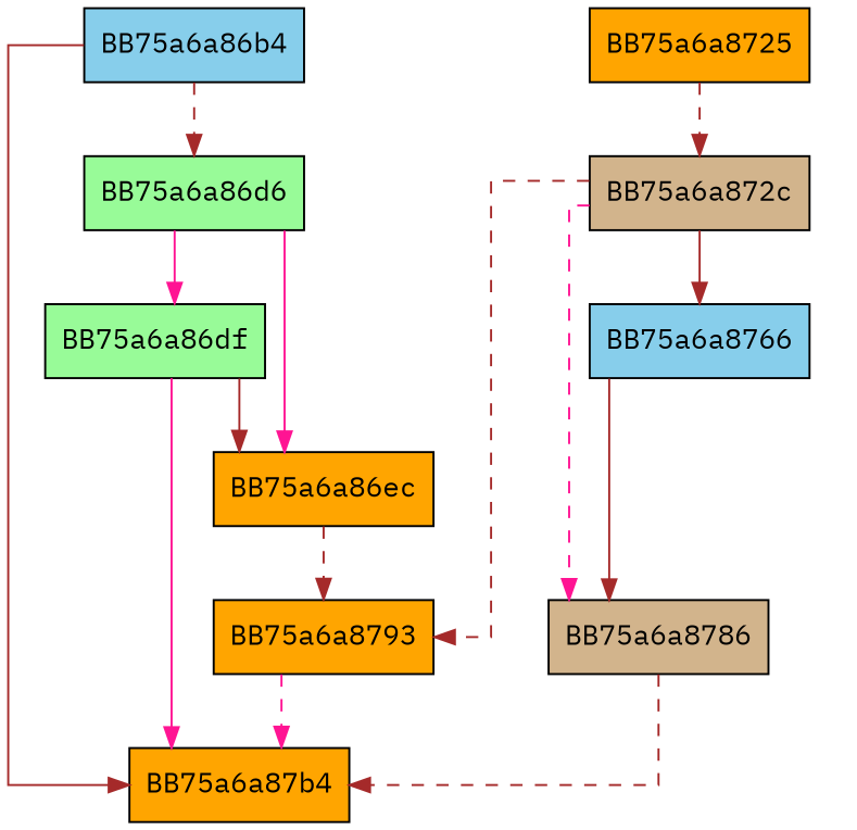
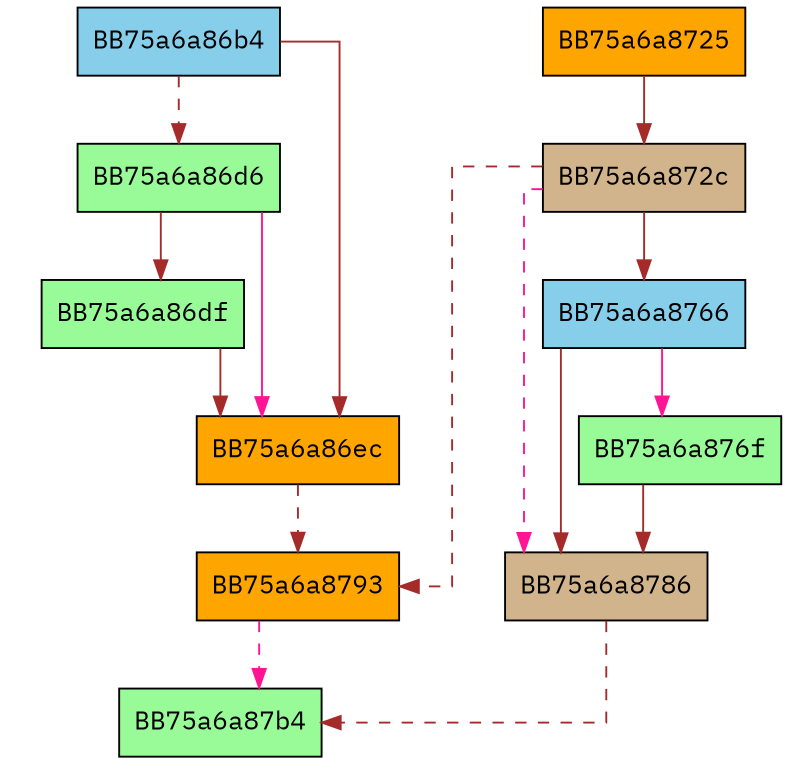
  digraph {
    fontname="IBM Plex Mono"
    splines=ortho
    node [fillcolor=orange fontname="IBM Plex Mono" shape=box style=filled]
    edge [color=brown fontname="IBM Plex Mono" style=solid]
    BB75a6a86b4 [fillcolor=skyblue]
    BB75a6a86ec
    BB75a6a86d6 [fillcolor=palegreen]
    BB75a6a8793
    BB75a6a86df [fillcolor=palegreen]
-   BB75a6a87b4
+   BB75a6a87b4 [fillcolor=palegreen]
    BB75a6a872c [fillcolor=tan]
    BB75a6a8725
    BB75a6a8786 [fillcolor=tan]
    BB75a6a8766 [fillcolor=skyblue]
-   BB75a6a86b4 -> BB75a6a87b4
+   BB75a6a876f [fillcolor=palegreen]
+   BB75a6a86b4 -> BB75a6a86ec
    BB75a6a86b4 -> BB75a6a86d6 [style=dashed]
    BB75a6a86ec -> BB75a6a8793 [style=dashed]
    BB75a6a86d6 -> BB75a6a86ec [color=deeppink]
-   BB75a6a86d6 -> BB75a6a86df [color=deeppink]
+   BB75a6a86d6 -> BB75a6a86df
    BB75a6a8793 -> BB75a6a87b4 [color=deeppink style=dashed]
    BB75a6a86df -> BB75a6a86ec
-   BB75a6a86df -> BB75a6a87b4 [color=deeppink]
    BB75a6a872c -> BB75a6a8793 [style=dashed]
    BB75a6a872c -> BB75a6a8786 [color=deeppink style=dashed]
    BB75a6a872c -> BB75a6a8766
-   BB75a6a8725 -> BB75a6a872c [style=dashed]
+   BB75a6a8725 -> BB75a6a872c
    BB75a6a8786 -> BB75a6a87b4 [style=dashed]
    BB75a6a8766 -> BB75a6a8786
+   BB75a6a8766 -> BB75a6a876f [color=deeppink]
+   BB75a6a876f -> BB75a6a8786
  }
